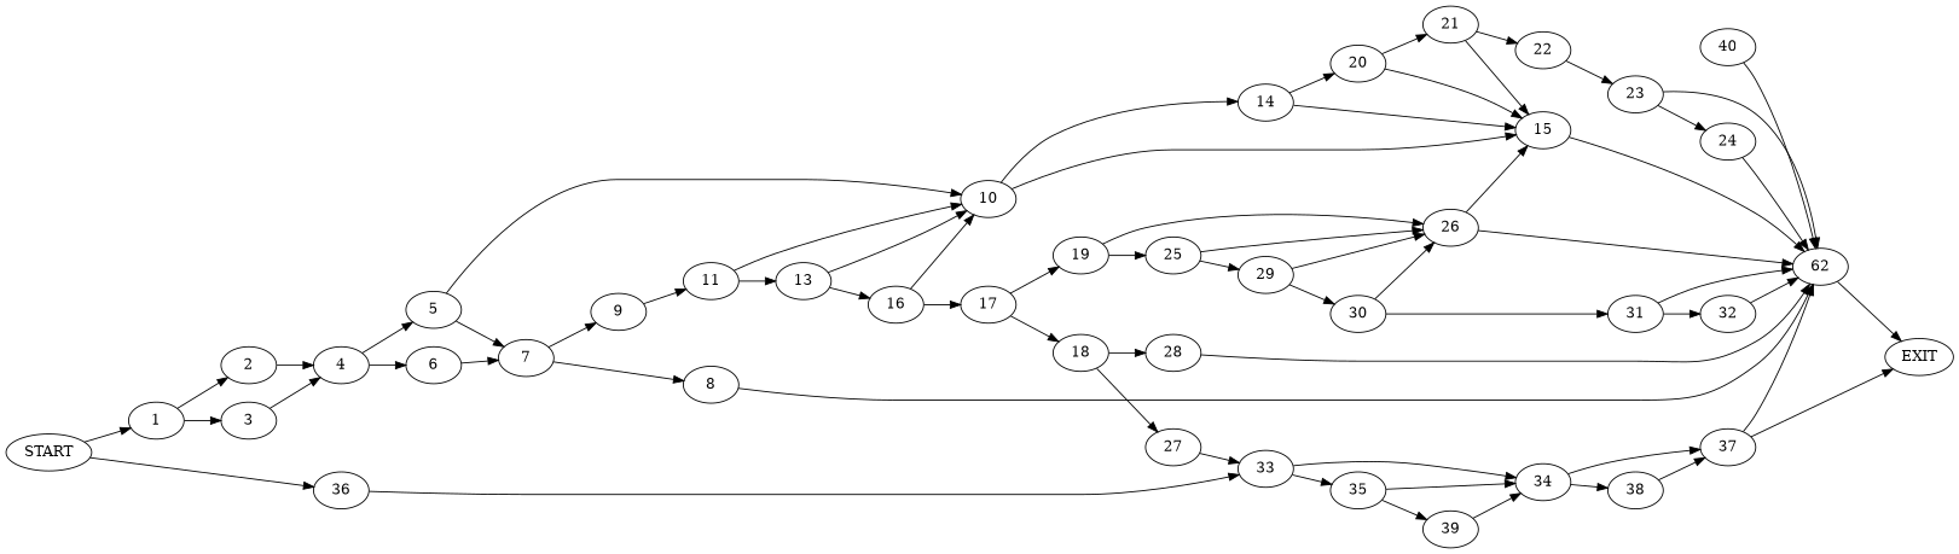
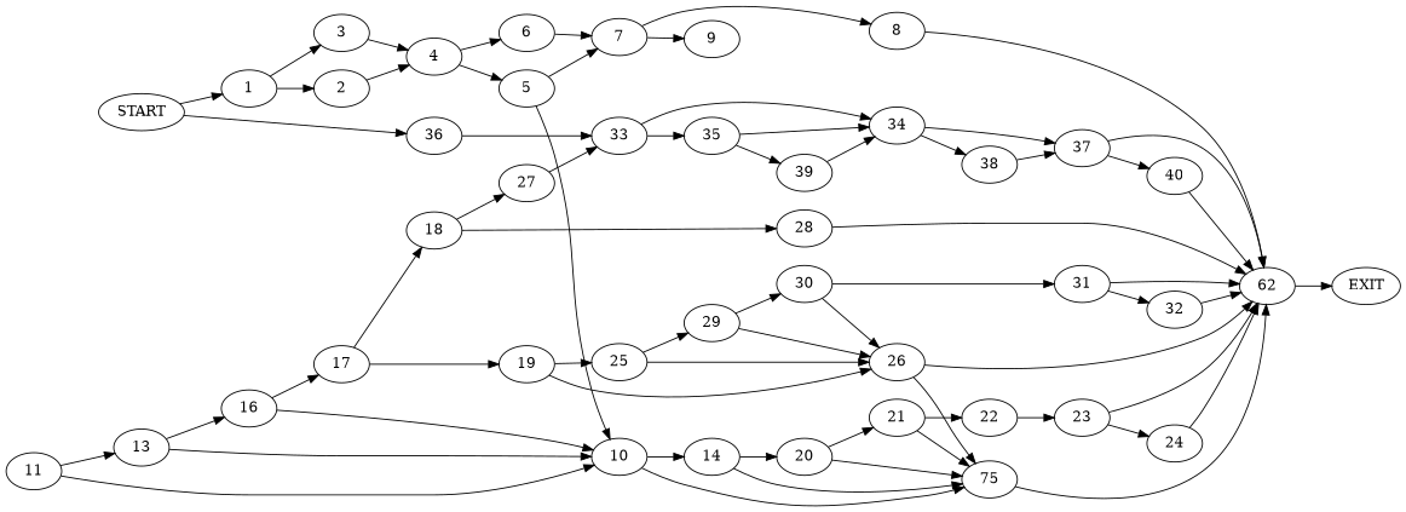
  digraph {
    rankdir=LR
    n1 [label=START]
    1
    36
    2
    3
    33
    4
    5
    6
    7
    10
    8
    9
    n14 [label=62]
    11
    n16 [label=EXIT]
    14
-   15
+   15 [label=75]
    13
    20
    16
    17
    21
    18
    19
    27
    28
    25
    26
    29
    22
    23
    24
    30
    34
    35
    31
    32
    37
    38
    39
    40
    n1 -> 1
    n1 -> 36
    1 -> 2
    1 -> 3
    36 -> 33
    2 -> 4
    3 -> 4
    33 -> 34
    33 -> 35
    4 -> 5
    4 -> 6
    5 -> 7
    5 -> 10
    6 -> 7
    7 -> 8
    7 -> 9
    10 -> 14
    10 -> 15
    8 -> n14
-   9 -> 11
    n14 -> n16
    11 -> 10
    11 -> 13
    14 -> 15
    14 -> 20
    15 -> n14
    13 -> 10
    13 -> 16
    20 -> 15
    20 -> 21
    16 -> 10
    16 -> 17
    17 -> 18
    17 -> 19
    21 -> 15
    21 -> 22
    18 -> 27
    18 -> 28
    19 -> 25
    19 -> 26
    27 -> 33
    28 -> n14
    25 -> 26
    25 -> 29
    26 -> n14
    26 -> 15
    29 -> 26
    29 -> 30
    22 -> 23
    23 -> n14
    23 -> 24
    24 -> n14
    30 -> 26
    30 -> 31
    34 -> 37
    34 -> 38
    35 -> 34
    35 -> 39
    31 -> n14
    31 -> 32
    32 -> n14
    37 -> n14
-   37 -> n16
+   37 -> 40
    38 -> 37
    39 -> 34
    40 -> n14
  }
